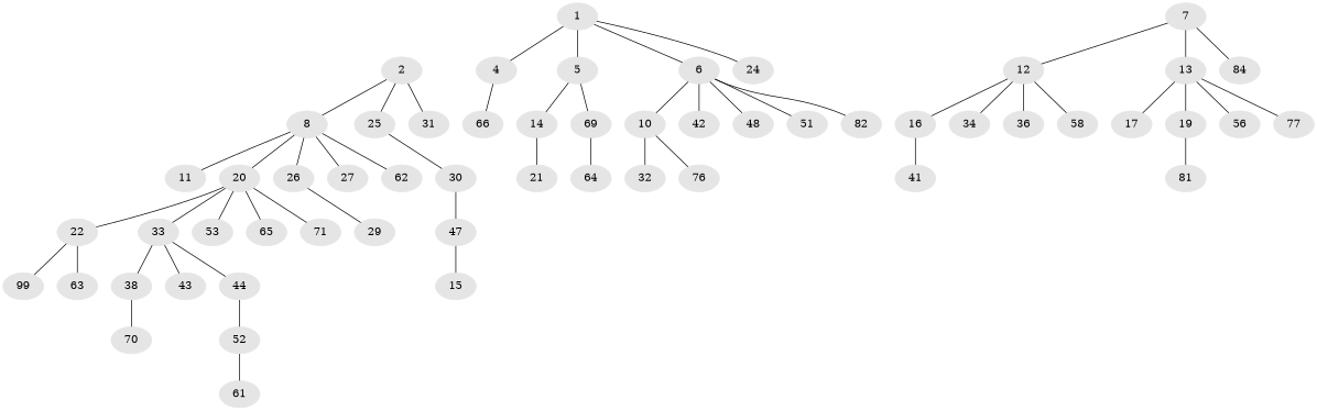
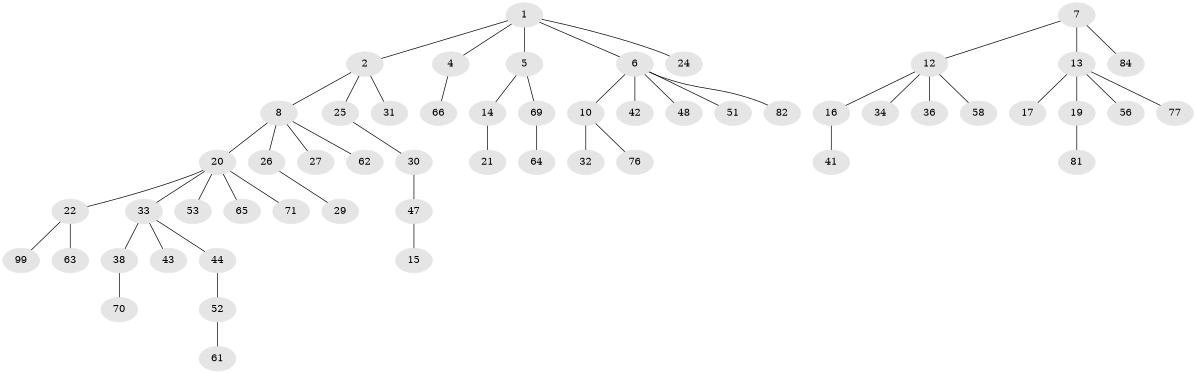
  graph {
    node [color=gray90 style=filled]
    1 [super="+3"]
    2 [super="+18"]
    4 [super="+59"]
    5 [super="+39"]
    6 [super="+23"]
    24
    8 [super="+9"]
    25 [super="+28"]
    31 [super="+50"]
    66
    14
    69
    10 [super="+15"]
    42
    48 [super="+79"]
    51
    82
    7 [super="+80"]
    12 [super="+45"]
    13 [super="+46"]
    84
-   11
    20 [super="+57"]
    26 [super="+72"]
    27 [super="+75"]
    62
    30 [super="+83"]
    21
    64
    32
    76
    16
    34
    36
    58
    17 [super="+40"]
    19
    56
    77
    22 [super="+37"]
    33 [super="+35"]
    53
    65
    71
    29 [super="+78"]
    41 [super="+67"]
    81
    n48 [label=99]
    63
    38
    43
    44
    47 [super="+68"]
    n54 [label=15 super="+60"]
    70 [super="+74"]
    52 [super="+54"]
    61 [super="+73"]
+   1 -- 2
    1 -- 4
    1 -- 5
    1 -- 6
    1 -- 24
    2 -- 8
    2 -- 25
    2 -- 31
    4 -- 66
    5 -- 14
    5 -- 69
    6 -- 10
    6 -- 42
    6 -- 48
    6 -- 51
    6 -- 82
-   8 -- 11
    8 -- 20
    8 -- 26
    8 -- 27
    8 -- 62
    25 -- 30
    14 -- 21
    69 -- 64
    10 -- 32
    10 -- 76
    7 -- 12
    7 -- 13
    7 -- 84
    12 -- 16
    12 -- 34
    12 -- 36
    12 -- 58
    13 -- 17
    13 -- 19
    13 -- 56
    13 -- 77
    20 -- 22
    20 -- 33
    20 -- 53
    20 -- 65
    20 -- 71
    26 -- 29
    30 -- 47
    16 -- 41
    19 -- 81
    22 -- n48
    22 -- 63
    33 -- 38
    33 -- 43
    33 -- 44
    38 -- 70
    44 -- 52
    47 -- n54
    52 -- 61
  }
